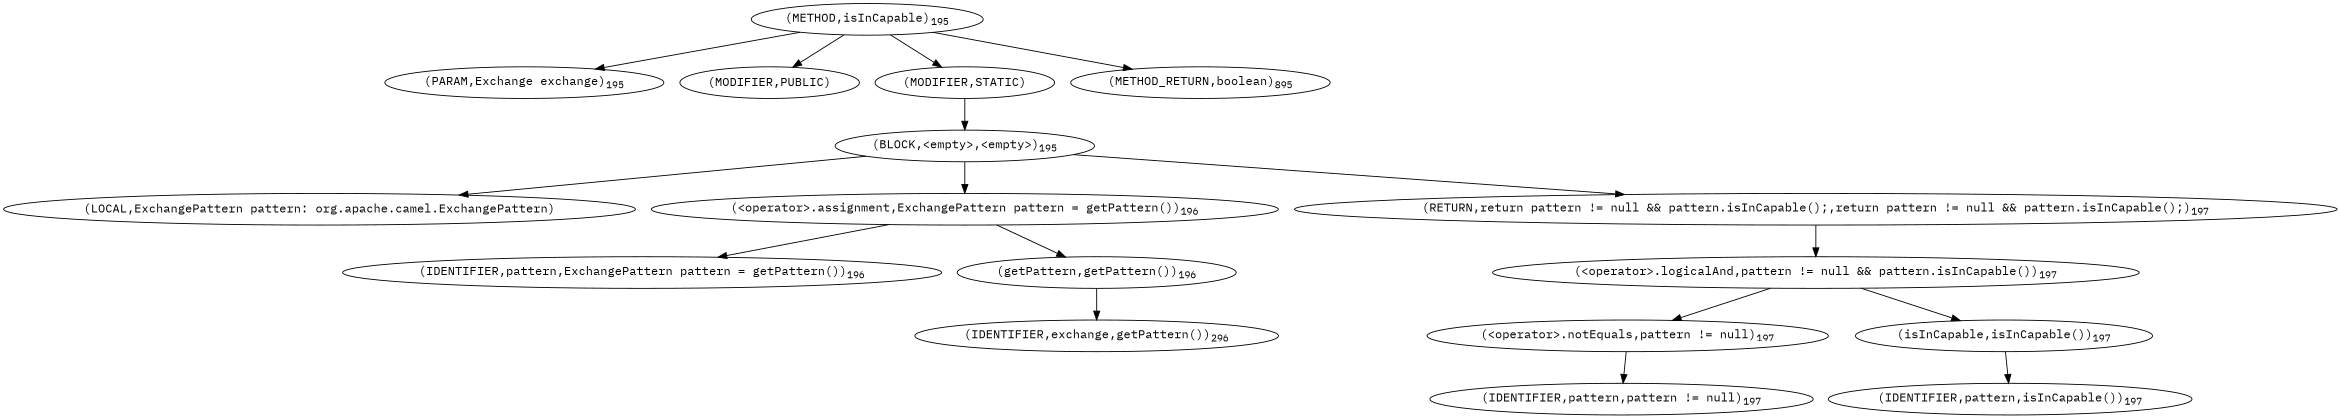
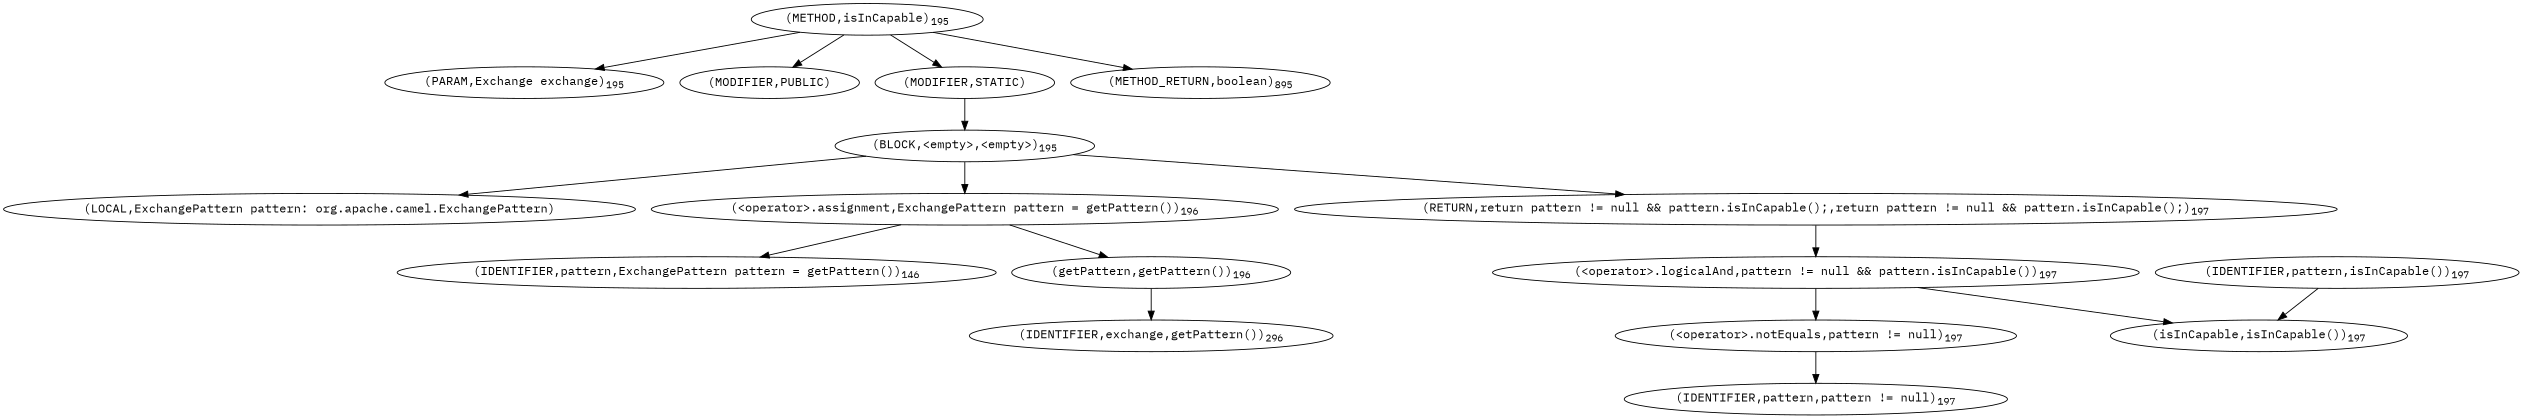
  digraph {
    fontname="IBM Plex Mono"
    node [fontname="IBM Plex Mono"]
    edge [fontname="IBM Plex Mono"]
    n1 [label=<(METHOD,isInCapable)<SUB>195</SUB>>]
    n2 [label=<(PARAM,Exchange exchange)<SUB>195</SUB>>]
    n3 [label=<(MODIFIER,PUBLIC)>]
    n4 [label=<(MODIFIER,STATIC)>]
    n5 [label=<(METHOD_RETURN,boolean)<SUB>895</SUB>>]
    n6 [label=<(BLOCK,&lt;empty&gt;,&lt;empty&gt;)<SUB>195</SUB>>]
    n7 [label=<(LOCAL,ExchangePattern pattern: org.apache.camel.ExchangePattern)>]
    n8 [label=<(&lt;operator&gt;.assignment,ExchangePattern pattern = getPattern())<SUB>196</SUB>>]
    n9 [label=<(RETURN,return pattern != null &amp;&amp; pattern.isInCapable();,return pattern != null &amp;&amp; pattern.isInCapable();)<SUB>197</SUB>>]
-   n10 [label=<(IDENTIFIER,pattern,ExchangePattern pattern = getPattern())<SUB>196</SUB>>]
+   n10 [label=<(IDENTIFIER,pattern,ExchangePattern pattern = getPattern())<SUB>146</SUB>>]
    n11 [label=<(getPattern,getPattern())<SUB>196</SUB>>]
    n12 [label=<(&lt;operator&gt;.logicalAnd,pattern != null &amp;&amp; pattern.isInCapable())<SUB>197</SUB>>]
    n13 [label=<(IDENTIFIER,exchange,getPattern())<SUB>296</SUB>>]
    n14 [label=<(&lt;operator&gt;.notEquals,pattern != null)<SUB>197</SUB>>]
    n15 [label=<(isInCapable,isInCapable())<SUB>197</SUB>>]
    n16 [label=<(IDENTIFIER,pattern,pattern != null)<SUB>197</SUB>>]
    n17 [label=<(IDENTIFIER,pattern,isInCapable())<SUB>197</SUB>>]
    n1 -> n2
    n1 -> n3
    n1 -> n4
    n1 -> n5
    n4 -> n6
    n6 -> n7
    n6 -> n8
    n6 -> n9
    n8 -> n10
    n8 -> n11
    n9 -> n12
    n11 -> n13
    n12 -> n14
    n12 -> n15
    n14 -> n16
-   n15 -> n17
+   n17 -> n15
  }
